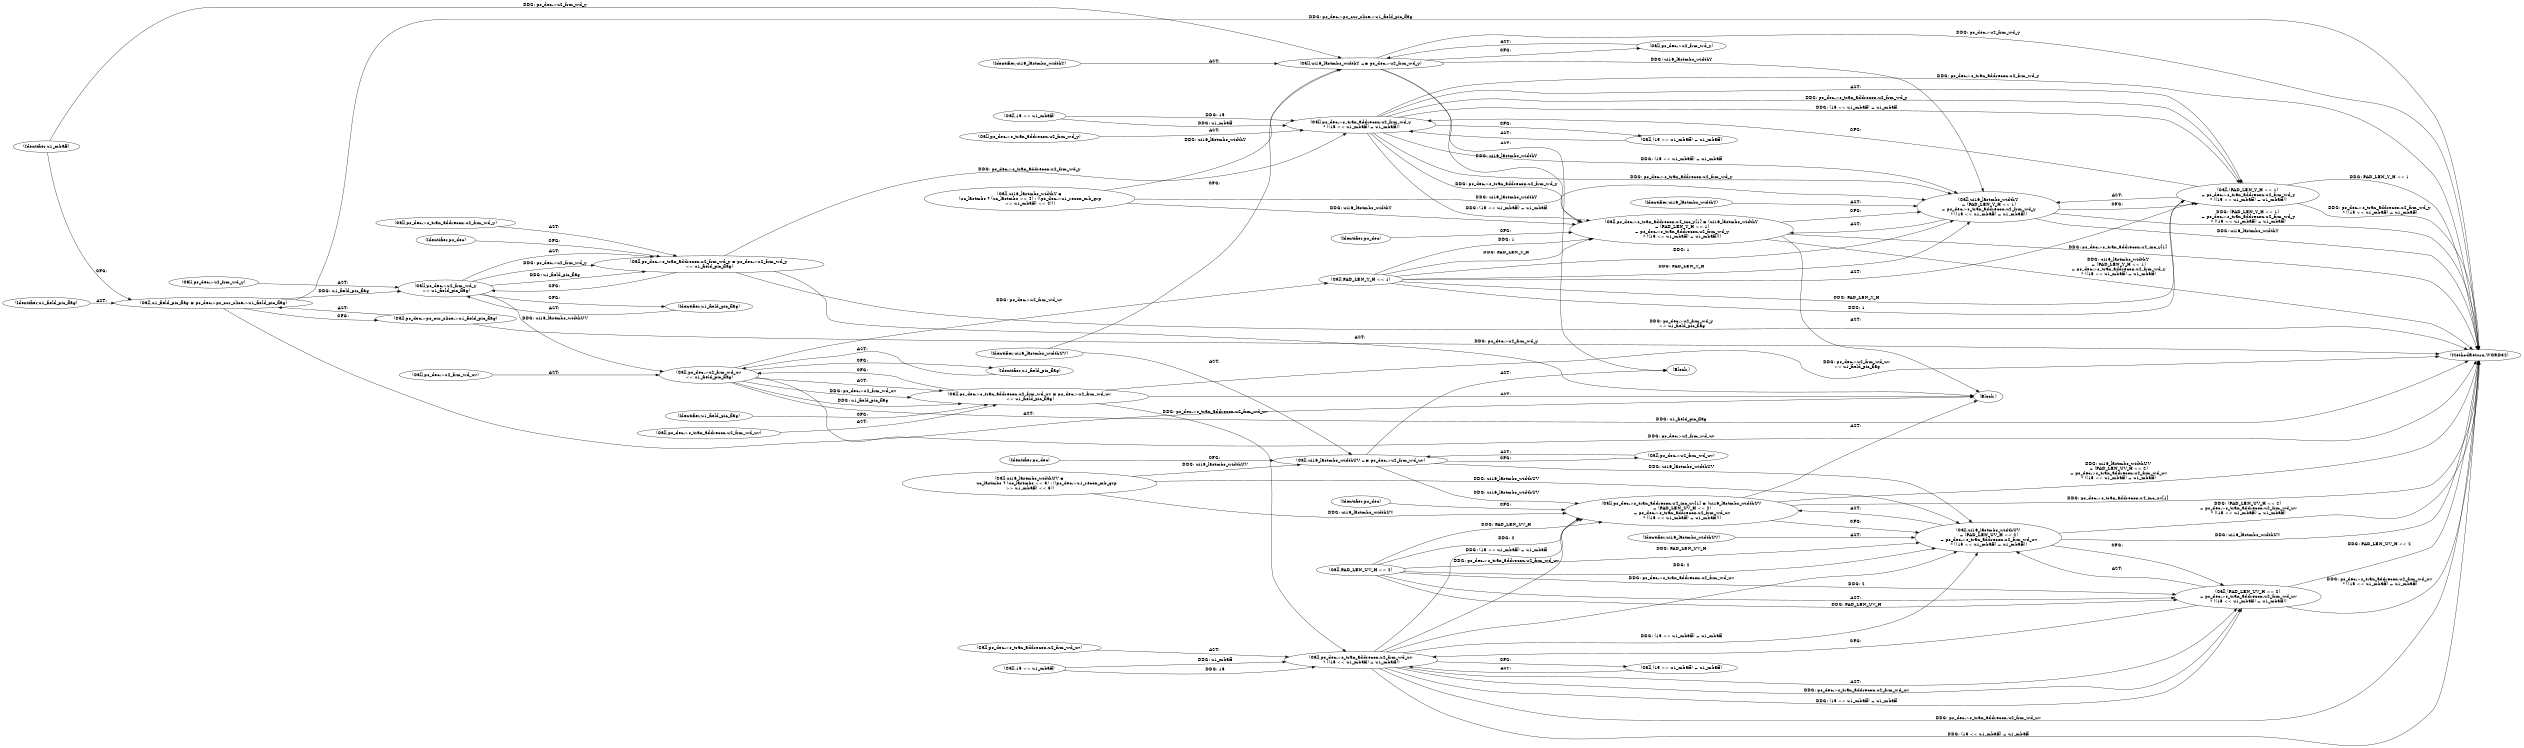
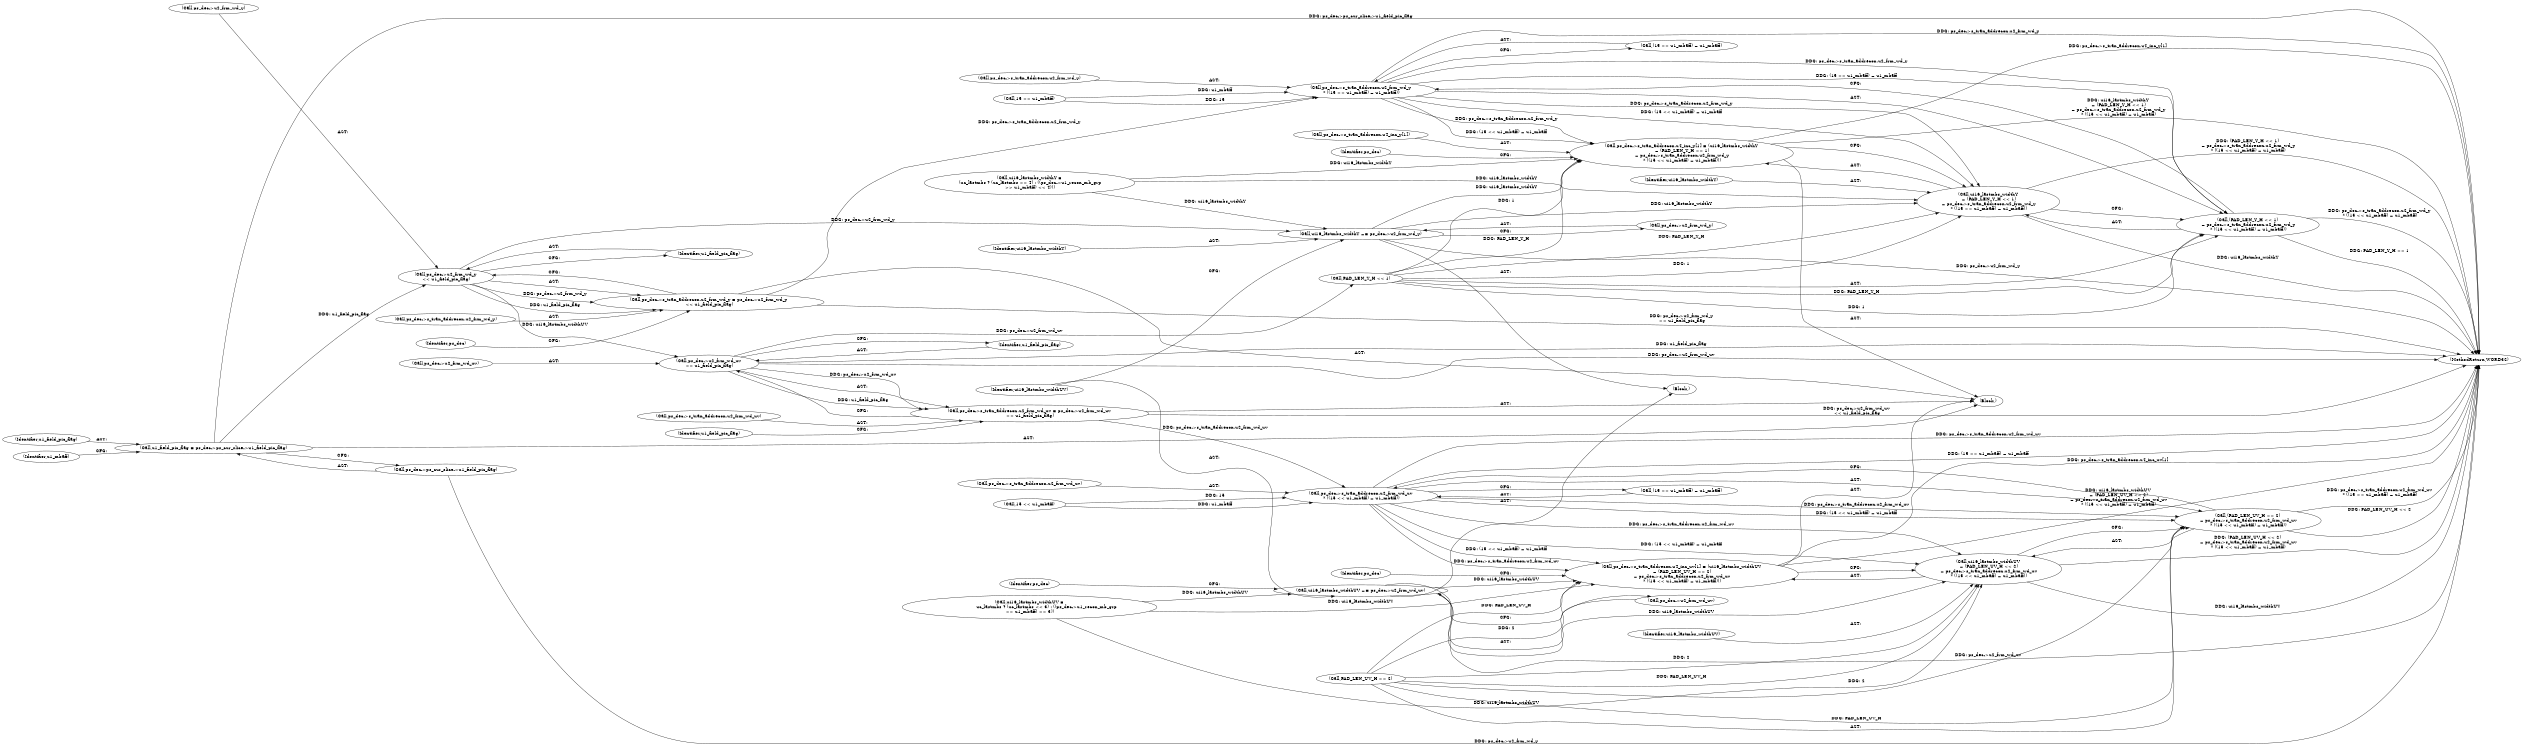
  digraph {
    rankdir=LR
    n1 [label="(Call,ps_dec->u2_frm_wd_y\n << u1_field_pic_flag)"]
    n2 [label="(Call,ps_dec->s_tran_addrecon.u2_frm_wd_y = ps_dec->u2_frm_wd_y\n << u1_field_pic_flag)"]
    n3 [label="(Call,ps_dec->u2_frm_wd_uv\n << u1_field_pic_flag)"]
    n4 [label="(Call,ui16_lastmbs_widthY += ps_dec->u2_frm_wd_y)"]
    n5 [label="(Identifier,u1_field_pic_flag)"]
    n6 [label="(MethodReturn,WORD32)"]
    n7 [label="(Block,)"]
    n8 [label="(Call,ps_dec->s_tran_addrecon.u2_frm_wd_y\n * ((15 << u1_mbaff) + u1_mbaff))"]
    n9 [label="(Call,ps_dec->s_tran_addrecon.u2_frm_wd_uv = ps_dec->u2_frm_wd_uv\n << u1_field_pic_flag)"]
    n10 [label="(Identifier,u1_field_pic_flag)"]
    n11 [label="(Call,PAD_LEN_Y_H << 1)"]
    n12 [label="(Call,ps_dec->s_tran_addrecon.u4_inc_y[1] = (ui16_lastmbs_widthY\n + (PAD_LEN_Y_H << 1)\n + ps_dec->s_tran_addrecon.u2_frm_wd_y\n * ((15 << u1_mbaff) + u1_mbaff)))"]
    n13 [label="(Call,ui16_lastmbs_widthY\n + (PAD_LEN_Y_H << 1)\n + ps_dec->s_tran_addrecon.u2_frm_wd_y\n * ((15 << u1_mbaff) + u1_mbaff))"]
    n14 [label="(Block,)"]
    n15 [label="(Call,ps_dec->u2_frm_wd_y)"]
    n16 [label="(Call,u1_field_pic_flag = ps_dec->ps_cur_slice->u1_field_pic_flag)"]
    n17 [label="(Call,ps_dec->ps_cur_slice->u1_field_pic_flag)"]
    n18 [label="(Call,(PAD_LEN_Y_H << 1)\n + ps_dec->s_tran_addrecon.u2_frm_wd_y\n * ((15 << u1_mbaff) + u1_mbaff))"]
    n19 [label="(Call,(15 << u1_mbaff) + u1_mbaff)"]
    n20 [label="(Call,ps_dec->s_tran_addrecon.u2_frm_wd_uv\n * ((15 << u1_mbaff) + u1_mbaff))"]
    n21 [label="(Call,ui16_lastmbs_widthUV += ps_dec->u2_frm_wd_uv)"]
    n22 [label="(Call,ps_dec->s_tran_addrecon.u4_inc_uv[1] = (ui16_lastmbs_widthUV\n + (PAD_LEN_UV_H << 2)\n + ps_dec->s_tran_addrecon.u2_frm_wd_uv\n * ((15 << u1_mbaff) + u1_mbaff)))"]
    n23 [label="(Call,ui16_lastmbs_widthUV\n + (PAD_LEN_UV_H << 2)\n + ps_dec->s_tran_addrecon.u2_frm_wd_uv\n * ((15 << u1_mbaff) + u1_mbaff))"]
    n24 [label="(Call,ps_dec->u2_frm_wd_uv)"]
    n25 [label="(Call,(PAD_LEN_UV_H << 2)\n + ps_dec->s_tran_addrecon.u2_frm_wd_uv\n * ((15 << u1_mbaff) + u1_mbaff))"]
    n26 [label="(Call,(15 << u1_mbaff) + u1_mbaff)"]
    n27 [label="(Identifier,ui16_lastmbs_widthUV)"]
    n28 [label="(Call,ps_dec->s_tran_addrecon.u2_frm_wd_y)"]
    n29 [label="(Identifier,ps_dec)"]
    n30 [label="(Call,PAD_LEN_UV_H << 2)"]
    n31 [label="(Call,ps_dec->u2_frm_wd_y)"]
    n32 [label="(Call,ps_dec->u2_frm_wd_uv)"]
    n33 [label="(Identifier,ps_dec)"]
    n34 [label="(Call,15 << u1_mbaff)"]
    n35 [label="(Call,ps_dec->s_tran_addrecon.u2_frm_wd_y)"]
    n36 [label="(Call,ps_dec->s_tran_addrecon.u2_frm_wd_uv)"]
+   n37 [label="(Call,ps_dec->s_tran_addrecon.u4_inc_y[1])"]
    n38 [label="(Call,ps_dec->s_tran_addrecon.u2_frm_wd_uv)"]
    n39 [label="(Identifier,ui16_lastmbs_widthY)"]
    n40 [label="(Identifier,ui16_lastmbs_widthUV)"]
    n41 [label="(Call,15 << u1_mbaff)"]
    n42 [label="(Identifier,u1_field_pic_flag)"]
    n43 [label="(Call,ui16_lastmbs_widthY =\n (uc_lastmbs ? (uc_lastmbs << 4) : ((ps_dec->u1_recon_mb_grp\n >> u1_mbaff) << 4)))"]
    n44 [label="(Identifier,u1_mbaff)"]
    n45 [label="(Identifier,ps_dec)"]
    n46 [label="(Identifier,ui16_lastmbs_widthY)"]
    n47 [label="(Call,ui16_lastmbs_widthUV =\n                        uc_lastmbs ? (uc_lastmbs << 3) : ((ps_dec->u1_recon_mb_grp\n >> u1_mbaff) << 3))"]
    n48 [label="(Identifier,u1_field_pic_flag)"]
    n49 [label="(Identifier,ps_dec)"]
    n1 -> n2 [label="AST: "]
    n1 -> n2 [label="DDG: ps_dec->u2_frm_wd_y"]
    n1 -> n2 [label="DDG: u1_field_pic_flag"]
    n1 -> n3 [label="DDG: ui16_lastmbs_widthUV"]
-   n44 -> n4 [label="DDG: ps_dec->u2_frm_wd_y"]
+   n1 -> n4 [label="DDG: ps_dec->u2_frm_wd_y"]
    n1 -> n5 [label="CFG: "]
    n2 -> n1 [label="CFG: "]
    n2 -> n6 [label="DDG: ps_dec->u2_frm_wd_y\n << u1_field_pic_flag"]
    n2 -> n7 [label="AST: "]
    n2 -> n8 [label="DDG: ps_dec->s_tran_addrecon.u2_frm_wd_y"]
    n3 -> n6 [label="DDG: u1_field_pic_flag"]
    n3 -> n6 [label="DDG: ps_dec->u2_frm_wd_uv"]
    n3 -> n9 [label="AST: "]
    n3 -> n9 [label="DDG: ps_dec->u2_frm_wd_uv"]
    n3 -> n9 [label="DDG: u1_field_pic_flag"]
    n3 -> n10 [label="CFG: "]
    n3 -> n11 [label="DDG: ps_dec->u2_frm_wd_uv"]
    n4 -> n6 [label="DDG: ps_dec->u2_frm_wd_y"]
    n4 -> n12 [label="DDG: ui16_lastmbs_widthY"]
    n4 -> n13 [label="DDG: ui16_lastmbs_widthY"]
    n4 -> n14 [label="AST: "]
    n4 -> n15 [label="CFG: "]
    n5 -> n1 [label="AST: "]
    n8 -> n6 [label="DDG: ps_dec->s_tran_addrecon.u2_frm_wd_y"]
    n8 -> n12 [label="DDG: ps_dec->s_tran_addrecon.u2_frm_wd_y"]
    n8 -> n12 [label="DDG: (15 << u1_mbaff) + u1_mbaff"]
    n8 -> n13 [label="DDG: ps_dec->s_tran_addrecon.u2_frm_wd_y"]
    n8 -> n13 [label="DDG: (15 << u1_mbaff) + u1_mbaff"]
    n8 -> n18 [label="AST: "]
    n8 -> n18 [label="DDG: ps_dec->s_tran_addrecon.u2_frm_wd_y"]
    n8 -> n18 [label="DDG: (15 << u1_mbaff) + u1_mbaff"]
    n8 -> n19 [label="CFG: "]
    n9 -> n3 [label="CFG: "]
    n9 -> n6 [label="DDG: ps_dec->u2_frm_wd_uv\n << u1_field_pic_flag"]
    n9 -> n7 [label="AST: "]
    n9 -> n20 [label="DDG: ps_dec->s_tran_addrecon.u2_frm_wd_uv"]
    n10 -> n3 [label="AST: "]
    n11 -> n12 [label="DDG: PAD_LEN_Y_H"]
    n11 -> n12 [label="DDG: 1"]
    n11 -> n13 [label="DDG: PAD_LEN_Y_H"]
    n11 -> n13 [label="DDG: 1"]
    n11 -> n18 [label="AST: "]
    n11 -> n18 [label="DDG: PAD_LEN_Y_H"]
    n11 -> n18 [label="DDG: 1"]
    n12 -> n6 [label="DDG: ps_dec->s_tran_addrecon.u4_inc_y[1]"]
    n12 -> n6 [label="DDG: ui16_lastmbs_widthY\n + (PAD_LEN_Y_H << 1)\n + ps_dec->s_tran_addrecon.u2_frm_wd_y\n * ((15 << u1_mbaff) + u1_mbaff)"]
    n12 -> n7 [label="AST: "]
    n12 -> n13 [label="CFG: "]
    n13 -> n6 [label="DDG: (PAD_LEN_Y_H << 1)\n + ps_dec->s_tran_addrecon.u2_frm_wd_y\n * ((15 << u1_mbaff) + u1_mbaff)"]
    n13 -> n6 [label="DDG: ui16_lastmbs_widthY"]
    n13 -> n12 [label="AST: "]
    n13 -> n18 [label="CFG: "]
    n15 -> n4 [label="AST: "]
    n16 -> n1 [label="DDG: u1_field_pic_flag"]
    n16 -> n6 [label="DDG: ps_dec->ps_cur_slice->u1_field_pic_flag"]
    n16 -> n7 [label="AST: "]
    n16 -> n17 [label="CFG: "]
    n17 -> n6 [label="DDG: ps_dec->u2_frm_wd_y"]
    n17 -> n16 [label="AST: "]
    n18 -> n6 [label="DDG: PAD_LEN_Y_H << 1"]
    n18 -> n6 [label="DDG: ps_dec->s_tran_addrecon.u2_frm_wd_y\n * ((15 << u1_mbaff) + u1_mbaff)"]
    n18 -> n8 [label="CFG: "]
    n18 -> n13 [label="AST: "]
    n19 -> n8 [label="AST: "]
    n20 -> n6 [label="DDG: ps_dec->s_tran_addrecon.u2_frm_wd_uv"]
    n20 -> n6 [label="DDG: (15 << u1_mbaff) + u1_mbaff"]
    n20 -> n22 [label="DDG: ps_dec->s_tran_addrecon.u2_frm_wd_uv"]
    n20 -> n22 [label="DDG: (15 << u1_mbaff) + u1_mbaff"]
    n20 -> n23 [label="DDG: ps_dec->s_tran_addrecon.u2_frm_wd_uv"]
    n20 -> n23 [label="DDG: (15 << u1_mbaff) + u1_mbaff"]
    n20 -> n25 [label="AST: "]
    n20 -> n25 [label="DDG: ps_dec->s_tran_addrecon.u2_frm_wd_uv"]
    n20 -> n25 [label="DDG: (15 << u1_mbaff) + u1_mbaff"]
    n20 -> n26 [label="CFG: "]
+   n21 -> n6 [label="DDG: ps_dec->u2_frm_wd_uv"]
    n21 -> n14 [label="AST: "]
    n21 -> n22 [label="DDG: ui16_lastmbs_widthUV"]
    n21 -> n23 [label="DDG: ui16_lastmbs_widthUV"]
    n21 -> n24 [label="CFG: "]
    n22 -> n6 [label="DDG: ps_dec->s_tran_addrecon.u4_inc_uv[1]"]
    n22 -> n6 [label="DDG: ui16_lastmbs_widthUV\n + (PAD_LEN_UV_H << 2)\n + ps_dec->s_tran_addrecon.u2_frm_wd_uv\n * ((15 << u1_mbaff) + u1_mbaff)"]
    n22 -> n7 [label="AST: "]
    n22 -> n23 [label="CFG: "]
    n23 -> n6 [label="DDG: (PAD_LEN_UV_H << 2)\n + ps_dec->s_tran_addrecon.u2_frm_wd_uv\n * ((15 << u1_mbaff) + u1_mbaff)"]
    n23 -> n6 [label="DDG: ui16_lastmbs_widthUV"]
    n23 -> n22 [label="AST: "]
    n23 -> n25 [label="CFG: "]
    n24 -> n21 [label="AST: "]
    n25 -> n6 [label="DDG: PAD_LEN_UV_H << 2"]
    n25 -> n6 [label="DDG: ps_dec->s_tran_addrecon.u2_frm_wd_uv\n * ((15 << u1_mbaff) + u1_mbaff)"]
    n25 -> n20 [label="CFG: "]
    n25 -> n23 [label="AST: "]
    n26 -> n20 [label="AST: "]
    n27 -> n4 [label="CFG: "]
    n27 -> n21 [label="AST: "]
    n28 -> n2 [label="AST: "]
    n29 -> n22 [label="CFG: "]
    n30 -> n22 [label="DDG: PAD_LEN_UV_H"]
    n30 -> n22 [label="DDG: 2"]
    n30 -> n23 [label="DDG: PAD_LEN_UV_H"]
    n30 -> n23 [label="DDG: 2"]
    n30 -> n25 [label="AST: "]
    n30 -> n25 [label="DDG: PAD_LEN_UV_H"]
    n30 -> n25 [label="DDG: 2"]
    n31 -> n1 [label="AST: "]
    n32 -> n3 [label="AST: "]
    n33 -> n2 [label="CFG: "]
    n34 -> n8 [label="DDG: 15"]
    n34 -> n8 [label="DDG: u1_mbaff"]
    n35 -> n8 [label="AST: "]
    n36 -> n9 [label="AST: "]
+   n37 -> n12 [label="AST: "]
    n38 -> n20 [label="AST: "]
    n39 -> n13 [label="AST: "]
    n40 -> n23 [label="AST: "]
    n41 -> n20 [label="DDG: 15"]
    n41 -> n20 [label="DDG: u1_mbaff"]
    n42 -> n16 [label="AST: "]
    n43 -> n4 [label="DDG: ui16_lastmbs_widthY"]
    n43 -> n12 [label="DDG: ui16_lastmbs_widthY"]
    n43 -> n13 [label="DDG: ui16_lastmbs_widthY"]
    n44 -> n16 [label="CFG: "]
    n45 -> n12 [label="CFG: "]
    n46 -> n4 [label="AST: "]
    n47 -> n21 [label="DDG: ui16_lastmbs_widthUV"]
    n47 -> n22 [label="DDG: ui16_lastmbs_widthUV"]
    n47 -> n23 [label="DDG: ui16_lastmbs_widthUV"]
    n48 -> n9 [label="CFG: "]
    n49 -> n21 [label="CFG: "]
  }
